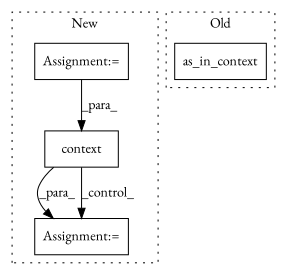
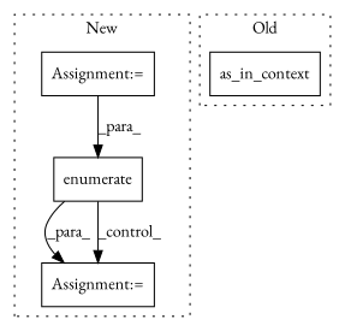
  digraph {
    fontname="EB Garamond"
    node [a=32 shape=box fontname="EB Garamond"]
    edge [fontname="EB Garamond"]
-   n1 [l="10,1" label=context s="3157,3177"]
+   n1 [l="10,1" label=enumerate s="3157,3177"]
    n2 [a=7 l=10 label="Assignment:=" s=2822]
    n3 [a=7 l=1 label="Assignment:=" s=3509]
    n4 [l="14,1" label=as_in_context s="2717,2734"]
    subgraph cluster_1 {
      label=New
      style=dotted
      n1
      n2
      n3
    }
    subgraph cluster_2 {
      label=Old
      style=dotted
      n4
    }
    n1 -> n3 [label=_para_]
    n1 -> n3 [label=_control_]
    n2 -> n1 [label=_para_]
  }
